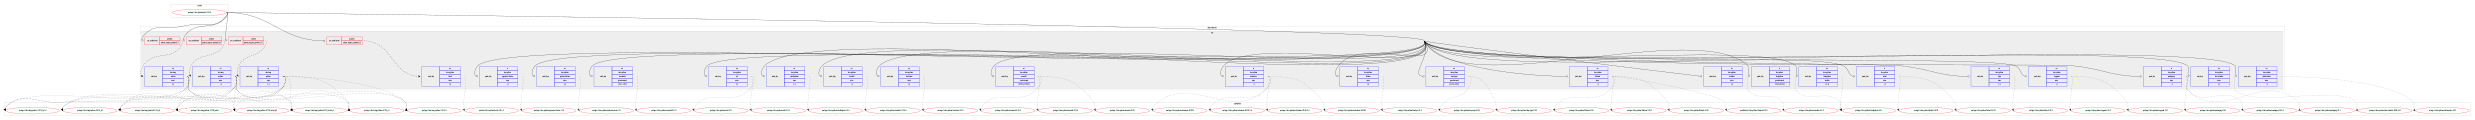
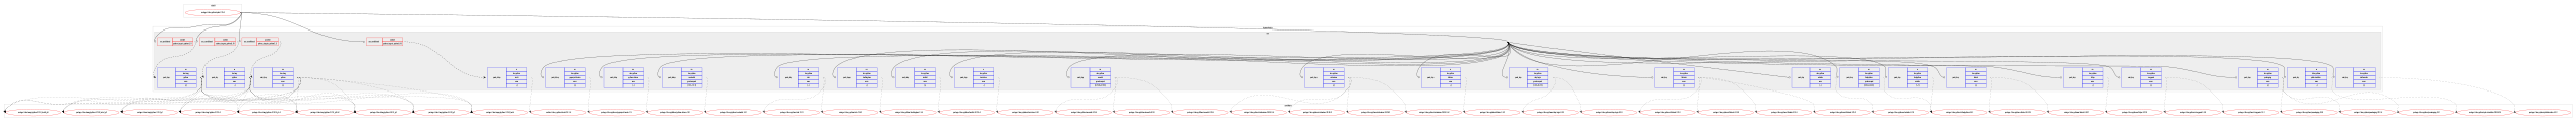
  digraph {
    compound=true
    concentrate=true
    fontname=Oswald
    fontsize=10
    newrank=true
    rankdir=TB
    ranksep=1.5
    node [color=red fontname=Oswald fontsize=10]
    edge [arrowhead=vee fontname=Oswald headport=w style=dotted tailport=e weight=100]
    n1 [label="portage://dev-python/pdm-2.15.4" width=4]
    n2 [color=blue label=<<TABLE BORDER="0" CELLBORDER="1" CELLSPACING="0" CELLPADDING="4" WIDTH="220"><TR><TD ROWSPAN="6" CELLPADDING="30">pack_dep</TD></TR><TR><TD WIDTH="110">no</TD></TR><TR><TD>dev-lang</TD></TR><TR><TD>python</TD></TR><TR><TD>none</TD></TR><TR><TD>[,,]</TD></TR></TABLE>> shape=none]
    n3 [label=<<TABLE BORDER="0" CELLBORDER="1" CELLSPACING="0" CELLPADDING="4"><TR><TD ROWSPAN="3" CELLPADDING="10">use_conditional</TD></TR><TR><TD>positive</TD></TR><TR><TD>python_targets_python3_10</TD></TR></TABLE>> shape=none]
    n4 [color=blue label=<<TABLE BORDER="0" CELLBORDER="1" CELLSPACING="0" CELLPADDING="4" WIDTH="220"><TR><TD ROWSPAN="6" CELLPADDING="30">pack_dep</TD></TR><TR><TD WIDTH="110">no</TD></TR><TR><TD>dev-python</TD></TR><TR><TD>tomli</TD></TR><TR><TD>none</TD></TR><TR><TD>[,,]</TD></TR></TABLE>> shape=none]
    n5 [label=<<TABLE BORDER="0" CELLBORDER="1" CELLSPACING="0" CELLPADDING="4"><TR><TD ROWSPAN="3" CELLPADDING="10">use_conditional</TD></TR><TR><TD>positive</TD></TR><TR><TD>python_targets_python3_10</TD></TR></TABLE>> shape=none]
    n6 [color=blue label=<<TABLE BORDER="0" CELLBORDER="1" CELLSPACING="0" CELLPADDING="4" WIDTH="220"><TR><TD ROWSPAN="6" CELLPADDING="30">pack_dep</TD></TR><TR><TD WIDTH="110">no</TD></TR><TR><TD>dev-lang</TD></TR><TR><TD>python</TD></TR><TR><TD>none</TD></TR><TR><TD>[,,]</TD></TR></TABLE>> shape=none]
    n7 [label=<<TABLE BORDER="0" CELLBORDER="1" CELLSPACING="0" CELLPADDING="4"><TR><TD ROWSPAN="3" CELLPADDING="10">use_conditional</TD></TR><TR><TD>positive</TD></TR><TR><TD>python_targets_python3_11</TD></TR></TABLE>> shape=none]
    n8 [color=blue label=<<TABLE BORDER="0" CELLBORDER="1" CELLSPACING="0" CELLPADDING="4" WIDTH="220"><TR><TD ROWSPAN="6" CELLPADDING="30">pack_dep</TD></TR><TR><TD WIDTH="110">no</TD></TR><TR><TD>dev-lang</TD></TR><TR><TD>python</TD></TR><TR><TD>none</TD></TR><TR><TD>[,,]</TD></TR></TABLE>> shape=none]
    n9 [label=<<TABLE BORDER="0" CELLBORDER="1" CELLSPACING="0" CELLPADDING="4"><TR><TD ROWSPAN="3" CELLPADDING="10">use_conditional</TD></TR><TR><TD>positive</TD></TR><TR><TD>python_targets_python3_12</TD></TR></TABLE>> shape=none]
    n10 [color=blue label=<<TABLE BORDER="0" CELLBORDER="1" CELLSPACING="0" CELLPADDING="4" WIDTH="220"><TR><TD ROWSPAN="6" CELLPADDING="30">pack_dep</TD></TR><TR><TD WIDTH="110">no</TD></TR><TR><TD>dev-python</TD></TR><TR><TD>blinker</TD></TR><TR><TD>none</TD></TR><TR><TD>[,,]</TD></TR></TABLE>> shape=none]
    n11 [color=blue label=<<TABLE BORDER="0" CELLBORDER="1" CELLSPACING="0" CELLPADDING="4" WIDTH="220"><TR><TD ROWSPAN="6" CELLPADDING="30">pack_dep</TD></TR><TR><TD WIDTH="110">no</TD></TR><TR><TD>dev-python</TD></TR><TR><TD>dep-logic</TD></TR><TR><TD>greaterequal</TD></TR><TR><TD>[0.2.0,,,0.2.0]</TD></TR></TABLE>> shape=none]
    n12 [color=blue label=<<TABLE BORDER="0" CELLBORDER="1" CELLSPACING="0" CELLPADDING="4" WIDTH="220"><TR><TD ROWSPAN="6" CELLPADDING="30">pack_dep</TD></TR><TR><TD WIDTH="110">no</TD></TR><TR><TD>dev-python</TD></TR><TR><TD>filelock</TD></TR><TR><TD>none</TD></TR><TR><TD>[,,]</TD></TR></TABLE>> shape=none]
    n13 [color=blue label=<<TABLE BORDER="0" CELLBORDER="1" CELLSPACING="0" CELLPADDING="4" WIDTH="220"><TR><TD ROWSPAN="6" CELLPADDING="30">pack_dep</TD></TR><TR><TD WIDTH="110">no</TD></TR><TR><TD>dev-python</TD></TR><TR><TD>installer</TD></TR><TR><TD>none</TD></TR><TR><TD>[,,]</TD></TR></TABLE>> shape=none]
    n14 [color=blue label=<<TABLE BORDER="0" CELLBORDER="1" CELLSPACING="0" CELLPADDING="4" WIDTH="220"><TR><TD ROWSPAN="6" CELLPADDING="30">pack_dep</TD></TR><TR><TD WIDTH="110">no</TD></TR><TR><TD>dev-python</TD></TR><TR><TD>findpython</TD></TR><TR><TD>greaterequal</TD></TR><TR><TD>[0.6.0,,,0.6.0]</TD></TR></TABLE>> shape=none]
    n15 [color=blue label=<<TABLE BORDER="0" CELLBORDER="1" CELLSPACING="0" CELLPADDING="4" WIDTH="220"><TR><TD ROWSPAN="6" CELLPADDING="30">pack_dep</TD></TR><TR><TD WIDTH="110">no</TD></TR><TR><TD>dev-python</TD></TR><TR><TD>findpython</TD></TR><TR><TD>smaller</TD></TR><TR><TD>[1,,,1]</TD></TR></TABLE>> shape=none]
    n16 [color=blue label=<<TABLE BORDER="0" CELLBORDER="1" CELLSPACING="0" CELLPADDING="4" WIDTH="220"><TR><TD ROWSPAN="6" CELLPADDING="30">pack_dep</TD></TR><TR><TD WIDTH="110">no</TD></TR><TR><TD>dev-python</TD></TR><TR><TD>hishel</TD></TR><TR><TD>none</TD></TR><TR><TD>[,,]</TD></TR></TABLE>> shape=none]
    n17 [color=blue label=<<TABLE BORDER="0" CELLBORDER="1" CELLSPACING="0" CELLPADDING="4" WIDTH="220"><TR><TD ROWSPAN="6" CELLPADDING="30">pack_dep</TD></TR><TR><TD WIDTH="110">no</TD></TR><TR><TD>dev-python</TD></TR><TR><TD>httpx</TD></TR><TR><TD>none</TD></TR><TR><TD>[,,]</TD></TR></TABLE>> shape=none]
    n18 [color=blue label=<<TABLE BORDER="0" CELLBORDER="1" CELLSPACING="0" CELLPADDING="4" WIDTH="220"><TR><TD ROWSPAN="6" CELLPADDING="30">pack_dep</TD></TR><TR><TD WIDTH="110">no</TD></TR><TR><TD>dev-python</TD></TR><TR><TD>msgpack</TD></TR><TR><TD>none</TD></TR><TR><TD>[,,]</TD></TR></TABLE>> shape=none]
    n19 [color=blue label=<<TABLE BORDER="0" CELLBORDER="1" CELLSPACING="0" CELLPADDING="4" WIDTH="220"><TR><TD ROWSPAN="6" CELLPADDING="30">pack_dep</TD></TR><TR><TD WIDTH="110">no</TD></TR><TR><TD>dev-python</TD></TR><TR><TD>packaging</TD></TR><TR><TD>none</TD></TR><TR><TD>[,,]</TD></TR></TABLE>> shape=none]
    n20 [color=blue label=<<TABLE BORDER="0" CELLBORDER="1" CELLSPACING="0" CELLPADDING="4" WIDTH="220"><TR><TD ROWSPAN="6" CELLPADDING="30">pack_dep</TD></TR><TR><TD WIDTH="110">no</TD></TR><TR><TD>dev-python</TD></TR><TR><TD>pbs-installer</TD></TR><TR><TD>none</TD></TR><TR><TD>[,,]</TD></TR></TABLE>> shape=none]
    n21 [color=blue label=<<TABLE BORDER="0" CELLBORDER="1" CELLSPACING="0" CELLPADDING="4" WIDTH="220"><TR><TD ROWSPAN="6" CELLPADDING="30">pack_dep</TD></TR><TR><TD WIDTH="110">no</TD></TR><TR><TD>dev-python</TD></TR><TR><TD>platformdirs</TD></TR><TR><TD>none</TD></TR><TR><TD>[,,]</TD></TR></TABLE>> shape=none]
    n22 [color=blue label=<<TABLE BORDER="0" CELLBORDER="1" CELLSPACING="0" CELLPADDING="4" WIDTH="220"><TR><TD ROWSPAN="6" CELLPADDING="30">pack_dep</TD></TR><TR><TD WIDTH="110">no</TD></TR><TR><TD>dev-python</TD></TR><TR><TD>pyproject-hooks</TD></TR><TR><TD>none</TD></TR><TR><TD>[,,]</TD></TR></TABLE>> shape=none]
    n23 [color=blue label=<<TABLE BORDER="0" CELLBORDER="1" CELLSPACING="0" CELLPADDING="4" WIDTH="220"><TR><TD ROWSPAN="6" CELLPADDING="30">pack_dep</TD></TR><TR><TD WIDTH="110">no</TD></TR><TR><TD>dev-python</TD></TR><TR><TD>python-dotenv</TD></TR><TR><TD>none</TD></TR><TR><TD>[,,]</TD></TR></TABLE>> shape=none]
    n24 [color=blue label=<<TABLE BORDER="0" CELLBORDER="1" CELLSPACING="0" CELLPADDING="4" WIDTH="220"><TR><TD ROWSPAN="6" CELLPADDING="30">pack_dep</TD></TR><TR><TD WIDTH="110">no</TD></TR><TR><TD>dev-python</TD></TR><TR><TD>resolvelib</TD></TR><TR><TD>greaterequal</TD></TR><TR><TD>[1.0.1,,,1.0.1]</TD></TR></TABLE>> shape=none]
    n25 [color=blue label=<<TABLE BORDER="0" CELLBORDER="1" CELLSPACING="0" CELLPADDING="4" WIDTH="220"><TR><TD ROWSPAN="6" CELLPADDING="30">pack_dep</TD></TR><TR><TD WIDTH="110">no</TD></TR><TR><TD>dev-python</TD></TR><TR><TD>rich</TD></TR><TR><TD>none</TD></TR><TR><TD>[,,]</TD></TR></TABLE>> shape=none]
    n26 [color=blue label=<<TABLE BORDER="0" CELLBORDER="1" CELLSPACING="0" CELLPADDING="4" WIDTH="220"><TR><TD ROWSPAN="6" CELLPADDING="30">pack_dep</TD></TR><TR><TD WIDTH="110">no</TD></TR><TR><TD>dev-python</TD></TR><TR><TD>shellingham</TD></TR><TR><TD>none</TD></TR><TR><TD>[,,]</TD></TR></TABLE>> shape=none]
    n27 [color=blue label=<<TABLE BORDER="0" CELLBORDER="1" CELLSPACING="0" CELLPADDING="4" WIDTH="220"><TR><TD ROWSPAN="6" CELLPADDING="30">pack_dep</TD></TR><TR><TD WIDTH="110">no</TD></TR><TR><TD>dev-python</TD></TR><TR><TD>tomlkit</TD></TR><TR><TD>none</TD></TR><TR><TD>[,,]</TD></TR></TABLE>> shape=none]
    n28 [color=blue label=<<TABLE BORDER="0" CELLBORDER="1" CELLSPACING="0" CELLPADDING="4" WIDTH="220"><TR><TD ROWSPAN="6" CELLPADDING="30">pack_dep</TD></TR><TR><TD WIDTH="110">no</TD></TR><TR><TD>dev-python</TD></TR><TR><TD>truststore</TD></TR><TR><TD>none</TD></TR><TR><TD>[,,]</TD></TR></TABLE>> shape=none]
    n29 [color=blue label=<<TABLE BORDER="0" CELLBORDER="1" CELLSPACING="0" CELLPADDING="4" WIDTH="220"><TR><TD ROWSPAN="6" CELLPADDING="30">pack_dep</TD></TR><TR><TD WIDTH="110">no</TD></TR><TR><TD>dev-python</TD></TR><TR><TD>unearth</TD></TR><TR><TD>greaterequal</TD></TR><TR><TD>[0.15.0,,,0.15.0]</TD></TR></TABLE>> shape=none]
    n30 [color=blue label=<<TABLE BORDER="0" CELLBORDER="1" CELLSPACING="0" CELLPADDING="4" WIDTH="220"><TR><TD ROWSPAN="6" CELLPADDING="30">pack_dep</TD></TR><TR><TD WIDTH="110">no</TD></TR><TR><TD>dev-python</TD></TR><TR><TD>virtualenv</TD></TR><TR><TD>none</TD></TR><TR><TD>[,,]</TD></TR></TABLE>> shape=none]
    n31 [label="positive://dev-python/tomli-2.0.1-r1" width=4]
+   n32 [label="portage://dev-lang/python-2.7.18_p16-r2" width=4]
    n33 [label="portage://dev-lang/python-3.10.14_p1-r1" width=4]
    n34 [label="portage://dev-lang/python-3.12.3-r1" width=4]
    n35 [label="portage://dev-lang/python-3.12.4_p1" width=4]
    n36 [label="portage://dev-lang/python-3.13.0_beta1_p3" width=4]
    n37 [label="portage://dev-lang/python-3.13.0_beta2_p9" width=4]
    n38 [label="portage://dev-lang/python-3.13.0_beta3" width=4]
    n39 [label="portage://dev-lang/python-3.8.19_p2" width=4]
    n40 [label="portage://dev-lang/python-3.9.19_p3" width=4]
    n41 [label="portage://dev-python/blinker-1.8.2" width=4]
    n42 [label="portage://dev-python/dep-logic-0.2.0" width=4]
    n43 [label="portage://dev-python/dep-logic-0.3.0" width=4]
-   n44 [label="conditional://dev-python/filelock-3.14.0" width=4]
+   n44 [label="portage://dev-python/filelock-3.14.0" width=4]
    n45 [label="portage://dev-python/filelock-3.15.1" width=4]
    n46 [label="portage://dev-python/filelock-3.15.3" width=4]
    n47 [label="portage://dev-python/filelock-3.15.4" width=4]
    n48 [label="portage://dev-python/findpython-0.6.1" width=4]
    n49 [label="portage://dev-python/hishel-0.0.27" width=4]
    n50 [label="portage://dev-python/hishel-0.0.29" width=4]
    n51 [label="portage://dev-python/httpx-0.27.0" width=4]
    n52 [label="portage://dev-python/installer-0.7.0" width=4]
    n53 [label="portage://dev-python/msgpack-1.0.7" width=4]
    n54 [label="portage://dev-python/msgpack-1.0.8" width=4]
    n55 [label="portage://dev-python/packaging-23.2-r1" width=4]
    n56 [label="portage://dev-python/packaging-24.0" width=4]
    n57 [label="portage://dev-python/packaging-24.1" width=4]
    n58 [label="portage://dev-python/pbs-installer-2024.4.24" width=4]
    n59 [label="portage://dev-python/platformdirs-4.2.2" width=4]
    n60 [label="portage://dev-python/truststore-0.9.1" width=4]
    n61 [label="portage://dev-python/pyproject-hooks-1.1.0" width=4]
    n62 [label="portage://dev-python/python-dotenv-1.0.1" width=4]
    n63 [label="portage://dev-python/resolvelib-1.0.1" width=4]
    n64 [label="portage://dev-python/rich-13.4.2" width=4]
    n65 [label="portage://dev-python/rich-13.7.1" width=4]
    n66 [label="portage://dev-python/shellingham-1.5.4" width=4]
    n67 [label="portage://dev-python/tomlkit-0.12.5-r1" width=4]
    n68 [label="portage://dev-python/unearth-0.15.3" width=4]
    n69 [label="portage://dev-python/unearth-0.15.4" width=4]
    n70 [label="portage://dev-python/unearth-0.15.5" width=4]
    n71 [label="portage://dev-python/virtualenv-20.26.2" width=4]
    n72 [label="portage://dev-python/virtualenv-20.26.3" width=4]
    n73 [label="portage://dev-python/virtualenv-20.26.3-r1" width=4]
    n74 [label="portage://dev-python/virtualenv-20.26.3-r2" width=4]
    subgraph cluster_1 {
      color=gray
      label=<<i>ebuild</i>>
      n1
    }
    subgraph cluster_2 {
      color=gray
      label=<<i>dependencies</i>>
      subgraph cluster_3 {
        color=gray
        fillcolor="#eeeeee"
        label=<<i>compile</i>>
        style=filled
      }
      subgraph cluster_4 {
        color=gray
        fillcolor="#eeeeee"
        label=<<i>compile and run</i>>
        style=filled
      }
      subgraph cluster_5 {
        color=gray
        fillcolor="#eeeeee"
        label=<<i>run</i>>
        style=filled
        subgraph sub_6 {
          color=gray
          fillcolor="#eeeeee"
          label=<<i>run</i>>
          style=filled
          n3
          subgraph sub_7 {
            color=gray
            fillcolor="#eeeeee"
            label=<<i>run</i>>
            style=filled
            n2
          }
        }
        subgraph sub_8 {
          color=gray
          fillcolor="#eeeeee"
          label=<<i>run</i>>
          style=filled
          n5
          subgraph sub_9 {
            color=gray
            fillcolor="#eeeeee"
            label=<<i>run</i>>
            style=filled
            n4
          }
        }
        subgraph sub_10 {
          color=gray
          fillcolor="#eeeeee"
          label=<<i>run</i>>
          style=filled
          n7
          subgraph sub_11 {
            color=gray
            fillcolor="#eeeeee"
            label=<<i>run</i>>
            style=filled
            n6
          }
        }
        subgraph sub_12 {
          color=gray
          fillcolor="#eeeeee"
          label=<<i>run</i>>
          style=filled
          n9
          subgraph sub_13 {
            color=gray
            fillcolor="#eeeeee"
            label=<<i>run</i>>
            style=filled
            n8
          }
        }
        subgraph sub_14 {
          color=gray
          fillcolor="#eeeeee"
          label=<<i>run</i>>
          style=filled
          n10
        }
        subgraph sub_15 {
          color=gray
          fillcolor="#eeeeee"
          label=<<i>run</i>>
          style=filled
          n11
        }
        subgraph sub_16 {
          color=gray
          fillcolor="#eeeeee"
          label=<<i>run</i>>
          style=filled
          n12
        }
        subgraph sub_17 {
          color=gray
          fillcolor="#eeeeee"
          label=<<i>run</i>>
          style=filled
          n13
        }
        subgraph sub_18 {
          color=gray
          fillcolor="#eeeeee"
          label=<<i>run</i>>
          style=filled
          n14
        }
        subgraph sub_19 {
          color=gray
          fillcolor="#eeeeee"
          label=<<i>run</i>>
          style=filled
          n15
        }
        subgraph sub_20 {
          color=gray
          fillcolor="#eeeeee"
          label=<<i>run</i>>
          style=filled
          n16
        }
        subgraph sub_21 {
          color=gray
          fillcolor="#eeeeee"
          label=<<i>run</i>>
          style=filled
          n17
        }
        subgraph sub_22 {
          color=gray
          fillcolor="#eeeeee"
          label=<<i>run</i>>
          style=filled
          n18
        }
        subgraph sub_23 {
          color=gray
          fillcolor="#eeeeee"
          label=<<i>run</i>>
          style=filled
          n19
        }
        subgraph sub_24 {
          color=gray
          fillcolor="#eeeeee"
          label=<<i>run</i>>
          style=filled
          n20
        }
        subgraph sub_25 {
          color=gray
          fillcolor="#eeeeee"
          label=<<i>run</i>>
          style=filled
          n21
        }
        subgraph sub_26 {
          color=gray
          fillcolor="#eeeeee"
          label=<<i>run</i>>
          style=filled
          n22
        }
        subgraph sub_27 {
          color=gray
          fillcolor="#eeeeee"
          label=<<i>run</i>>
          style=filled
          n23
        }
        subgraph sub_28 {
          color=gray
          fillcolor="#eeeeee"
          label=<<i>run</i>>
          style=filled
          n24
        }
        subgraph sub_29 {
          color=gray
          fillcolor="#eeeeee"
          label=<<i>run</i>>
          style=filled
          n25
        }
        subgraph sub_30 {
          color=gray
          fillcolor="#eeeeee"
          label=<<i>run</i>>
          style=filled
          n26
        }
        subgraph sub_31 {
          color=gray
          fillcolor="#eeeeee"
          label=<<i>run</i>>
          style=filled
          n27
        }
        subgraph sub_32 {
          color=gray
          fillcolor="#eeeeee"
          label=<<i>run</i>>
          style=filled
          n28
        }
        subgraph sub_33 {
          color=gray
          fillcolor="#eeeeee"
          label=<<i>run</i>>
          style=filled
          n29
        }
        subgraph sub_34 {
          color=gray
          fillcolor="#eeeeee"
          label=<<i>run</i>>
          style=filled
          n30
        }
      }
    }
    subgraph cluster_35 {
      color=gray
      label=<<i>candidates</i>>
      rank=same
      subgraph sub_36 {
        color=black
        label=<<i>candidates</i>>
        nodesep=1
        rank=same
+       n32
        n33
        n34
        n35
        n36
        n37
        n38
        n39
        n40
      }
      subgraph sub_37 {
        color=black
        label=<<i>candidates</i>>
        nodesep=1
        rank=same
        n31
      }
      subgraph sub_38 {
        color=black
        label=<<i>candidates</i>>
        nodesep=1
        rank=same
+       n32
        n33
        n34
        n35
        n36
        n37
        n38
        n39
        n40
      }
      subgraph sub_39 {
        color=black
        label=<<i>candidates</i>>
        nodesep=1
        rank=same
+       n32
        n33
        n34
        n35
        n36
        n37
        n38
        n39
        n40
      }
      subgraph sub_40 {
        color=black
        label=<<i>candidates</i>>
        nodesep=1
        rank=same
        n41
      }
      subgraph sub_41 {
        color=black
        label=<<i>candidates</i>>
        nodesep=1
        rank=same
        n42
        n43
      }
      subgraph sub_42 {
        color=black
        label=<<i>candidates</i>>
        nodesep=1
        rank=same
        n44
        n45
        n46
        n47
      }
      subgraph sub_43 {
        color=black
        label=<<i>candidates</i>>
        nodesep=1
        rank=same
        n48
      }
      subgraph sub_44 {
        color=black
        label=<<i>candidates</i>>
        nodesep=1
        rank=same
        n48
      }
      subgraph sub_45 {
        color=black
        label=<<i>candidates</i>>
        nodesep=1
        rank=same
        n49
        n50
      }
      subgraph sub_46 {
        color=black
        label=<<i>candidates</i>>
        nodesep=1
        rank=same
        n51
      }
      subgraph sub_47 {
        color=black
        label=<<i>candidates</i>>
        nodesep=1
        rank=same
        n52
      }
      subgraph sub_48 {
        color=black
        label=<<i>candidates</i>>
        nodesep=1
        rank=same
        n53
        n54
      }
      subgraph sub_49 {
        color=black
        label=<<i>candidates</i>>
        nodesep=1
        rank=same
        n55
        n56
        n57
      }
      subgraph sub_50 {
        color=black
        label=<<i>candidates</i>>
        nodesep=1
        rank=same
        n58
      }
      subgraph sub_51 {
        color=black
        label=<<i>candidates</i>>
        nodesep=1
        rank=same
        n59
      }
      subgraph sub_52 {
        color=black
        label=<<i>candidates</i>>
        nodesep=1
        rank=same
        n60
      }
      subgraph sub_53 {
        color=black
        label=<<i>candidates</i>>
        nodesep=1
        rank=same
        n61
      }
      subgraph sub_54 {
        color=black
        label=<<i>candidates</i>>
        nodesep=1
        rank=same
        n62
      }
      subgraph sub_55 {
        color=black
        label=<<i>candidates</i>>
        nodesep=1
        rank=same
        n63
      }
      subgraph sub_56 {
        color=black
        label=<<i>candidates</i>>
        nodesep=1
        rank=same
        n64
        n65
      }
      subgraph sub_57 {
        color=black
        label=<<i>candidates</i>>
        nodesep=1
        rank=same
        n66
      }
      subgraph sub_58 {
        color=black
        label=<<i>candidates</i>>
        nodesep=1
        rank=same
        n67
      }
      subgraph sub_59 {
        color=black
        label=<<i>candidates</i>>
        nodesep=1
        rank=same
        n68
        n69
        n70
      }
      subgraph sub_60 {
        color=black
        label=<<i>candidates</i>>
        nodesep=1
        rank=same
        n71
        n72
        n73
        n74
      }
    }
    n1 -> n3 [arrowhead=odot style=solid weight=20]
    n1 -> n5 [arrowhead=odot style=solid weight=20]
    n1 -> n7 [arrowhead=odot style=solid weight=20]
    n1 -> n9 [arrowhead=odot style=solid weight=20]
    n1 -> n10 [arrowhead=odot style=solid weight=20]
    n1 -> n11 [arrowhead=odot style=solid weight=20]
    n1 -> n12 [arrowhead=odot style=solid weight=20]
    n1 -> n13 [arrowhead=odot style=solid weight=20]
    n1 -> n14 [arrowhead=odot style=solid weight=20]
    n1 -> n15 [arrowhead=odot style=solid weight=20]
    n1 -> n16 [arrowhead=odot style=solid weight=20]
    n1 -> n17 [arrowhead=odot style=solid weight=20]
    n1 -> n18 [arrowhead=odot style=solid weight=20]
    n1 -> n19 [arrowhead=odot style=solid weight=20]
    n1 -> n20 [arrowhead=odot style=solid weight=20]
    n1 -> n21 [arrowhead=odot style=solid weight=20]
    n1 -> n22 [arrowhead=odot style=solid weight=20]
    n1 -> n23 [arrowhead=odot style=solid weight=20]
    n1 -> n24 [arrowhead=odot style=solid weight=20]
    n1 -> n25 [arrowhead=odot style=solid weight=20]
    n1 -> n26 [arrowhead=odot style=solid weight=20]
    n1 -> n27 [arrowhead=odot style=solid weight=20]
    n1 -> n28 [arrowhead=odot style=solid weight=20]
    n1 -> n29 [arrowhead=odot style=solid weight=20]
    n1 -> n30 [arrowhead=odot style=solid weight=20]
+   n2 -> n32
    n2 -> n33
    n2 -> n34
    n2 -> n35
    n2 -> n36
    n2 -> n37
    n2 -> n38
    n2 -> n39
    n2 -> n40
    n3 -> n2 [style=dashed weight=20]
    n4 -> n31
    n5 -> n4 [style=dashed weight=20]
+   n6 -> n32
    n6 -> n33
    n6 -> n34
    n6 -> n35
    n6 -> n36
    n6 -> n37
    n6 -> n38
    n6 -> n39
    n6 -> n40
    n7 -> n6 [style=dashed weight=20]
+   n8 -> n32
    n8 -> n33
    n8 -> n34
    n8 -> n35
    n8 -> n36
    n8 -> n37
    n8 -> n38
    n8 -> n39
    n8 -> n40
    n9 -> n8 [style=dashed weight=20]
    n10 -> n41
    n11 -> n42
    n11 -> n43
    n12 -> n44
    n12 -> n45
    n12 -> n46
    n12 -> n47
    n13 -> n52
    n14 -> n48
    n15 -> n48
    n16 -> n49
    n16 -> n50
    n17 -> n51
    n18 -> n53
    n18 -> n54
    n19 -> n55
    n19 -> n56
    n19 -> n57
    n20 -> n58
    n21 -> n59
    n22 -> n61
    n23 -> n62
    n24 -> n63
    n25 -> n64
    n25 -> n65
    n26 -> n66
    n27 -> n67
    n28 -> n60
    n29 -> n68
    n29 -> n69
    n29 -> n70
    n30 -> n71
    n30 -> n72
    n30 -> n73
    n30 -> n74
  }
